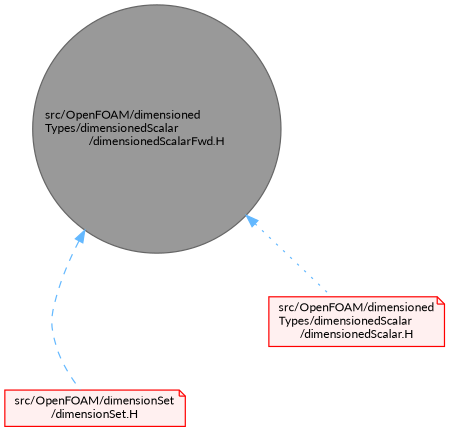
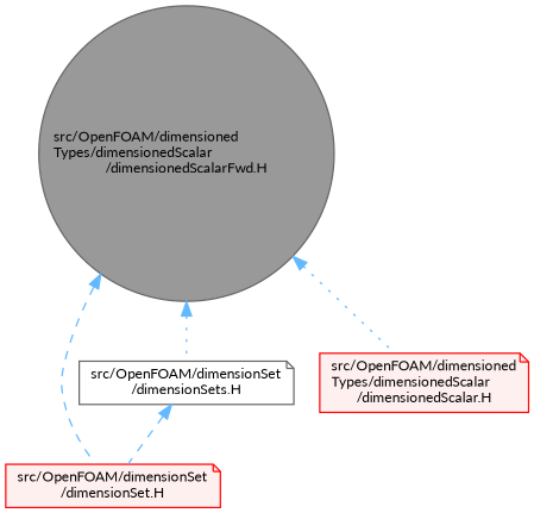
  digraph {
    fontname=Lato
    node [color=red fillcolor="#FFF0F0" fontname=Lato fontsize=10 shape=note style=filled]
    edge [color=steelblue1 dir=back fontname=Lato fontsize=10 labelfontname=Helvetica labelfontsize=10 style=dashed]
    n1 [color=gray40 fillcolor=grey60 fontcolor=black height=0.2 label="src/OpenFOAM/dimensioned\lTypes/dimensionedScalar\l/dimensionedScalarFwd.H" shape=circle width=0.4]
    n2 [height=0.2 label="src/OpenFOAM/dimensionSet\l/dimensionSet.H" width=0.4]
+   n3 [color=grey40 fillcolor=white height=0.2 label="src/OpenFOAM/dimensionSet\l/dimensionSets.H" width=0.4]
    n4 [height=0.2 label="src/OpenFOAM/dimensioned\lTypes/dimensionedScalar\l/dimensionedScalar.H" width=0.4]
    n1 -> n2
+   n1 -> n3 [style=dotted]
    n1 -> n4 [style=dotted]
+   n3 -> n2
  }
